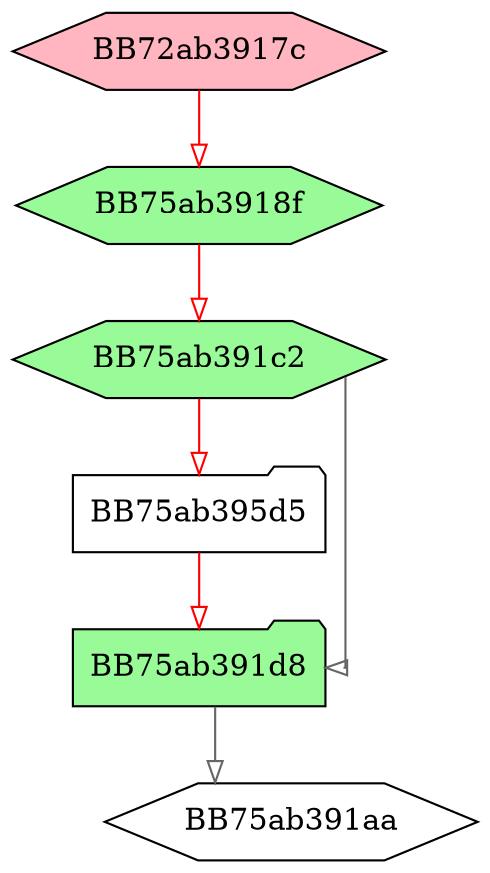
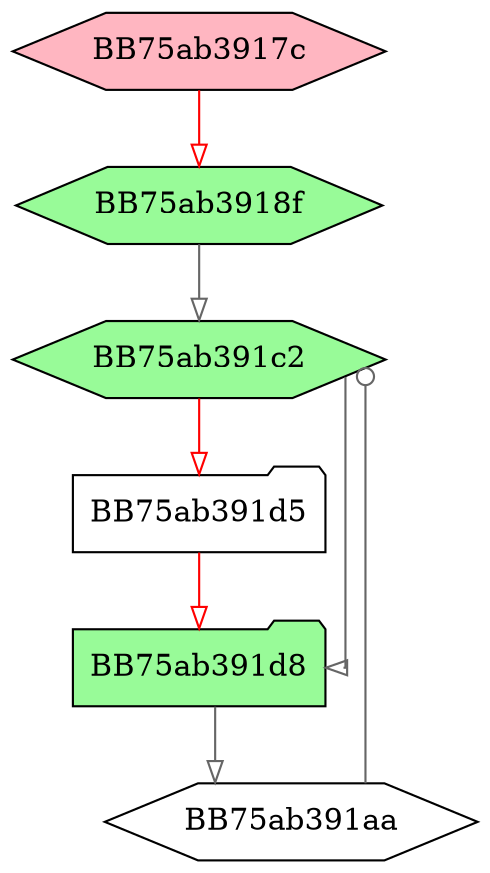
  digraph {
    splines=ortho
    node [fillcolor=palegreen shape=hexagon style=filled]
    edge [arrowhead=onormal color=gray40]
-   BB75ab3917c [fillcolor=lightpink label=BB72ab3917c]
+   BB75ab3917c [fillcolor=lightpink]
    n2 [label=BB75ab3918f]
    BB75ab391c2
    BB75ab391aa [fillcolor=white]
    BB75ab391d8 [shape=folder]
-   BB75ab391d5 [fillcolor=white shape=folder label=BB75ab395d5]
+   BB75ab391d5 [fillcolor=white shape=folder]
    BB75ab3917c -> n2 [color=red]
-   n2 -> BB75ab391c2 [color=red]
+   n2 -> BB75ab391c2
    BB75ab391c2 -> BB75ab391d8
    BB75ab391c2 -> BB75ab391d5 [color=red]
+   BB75ab391aa -> BB75ab391c2 [arrowhead=odot]
    BB75ab391d8 -> BB75ab391aa
    BB75ab391d5 -> BB75ab391d8 [color=red]
  }
